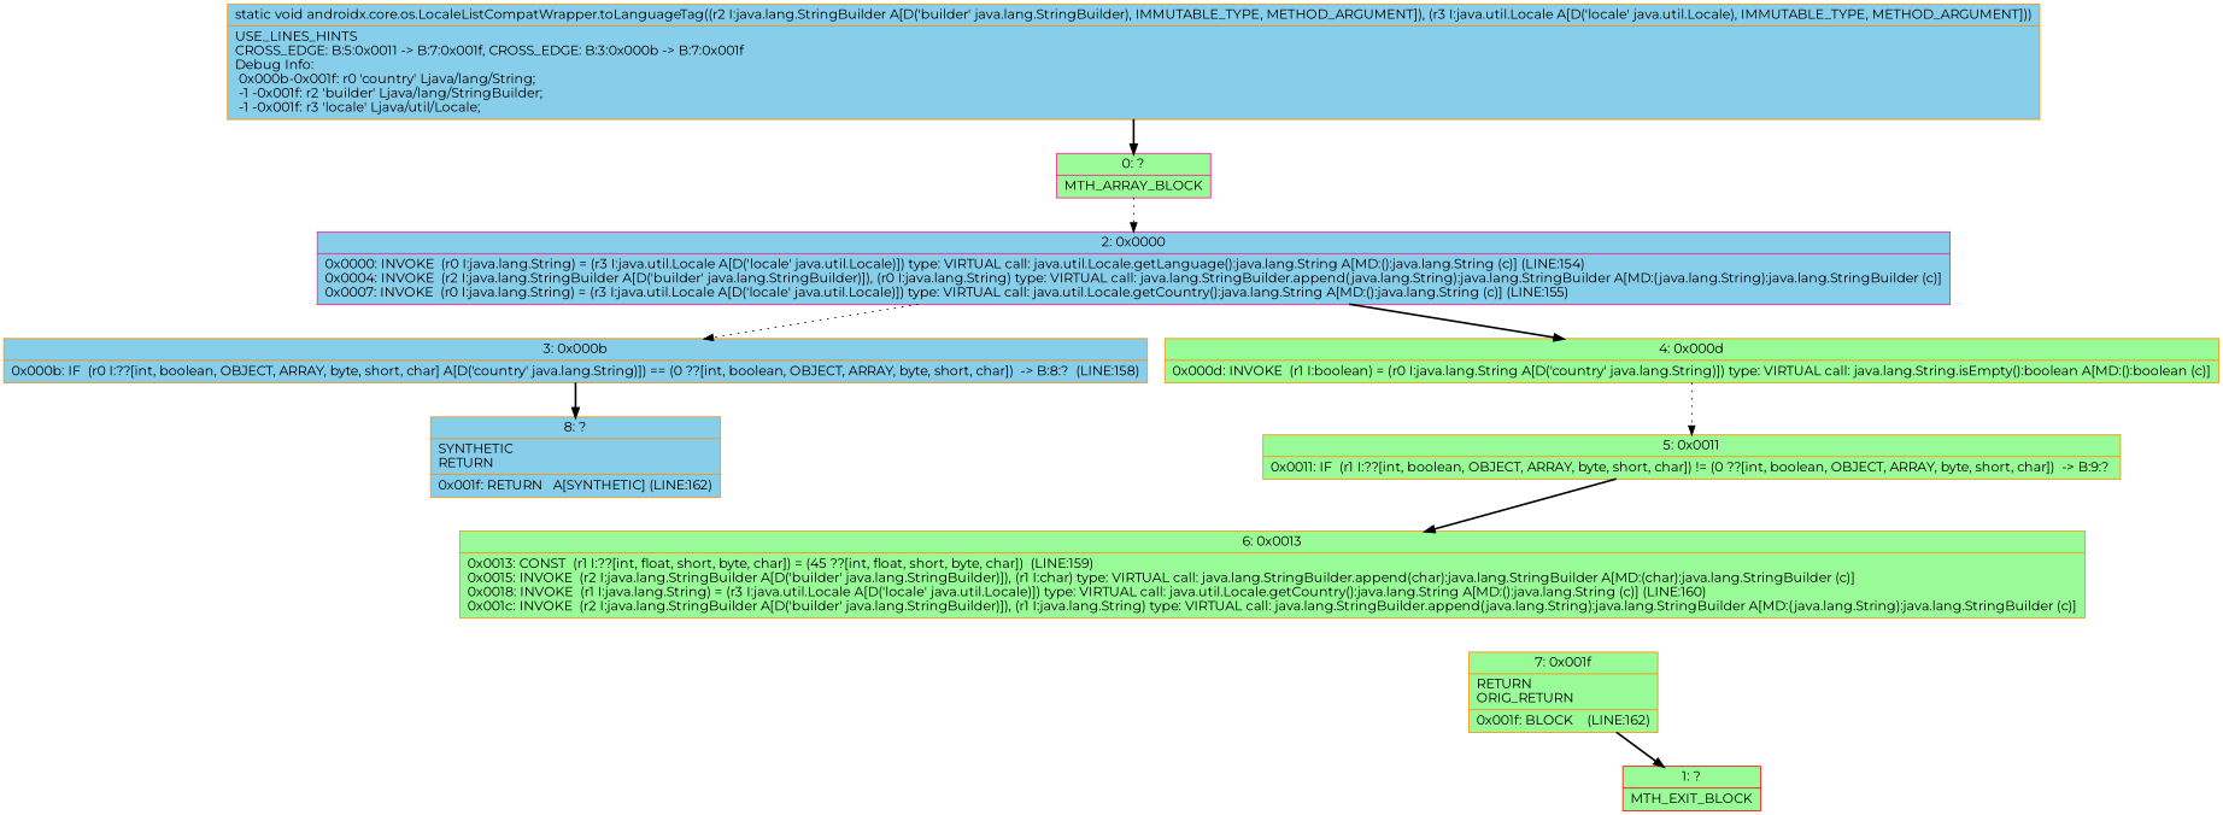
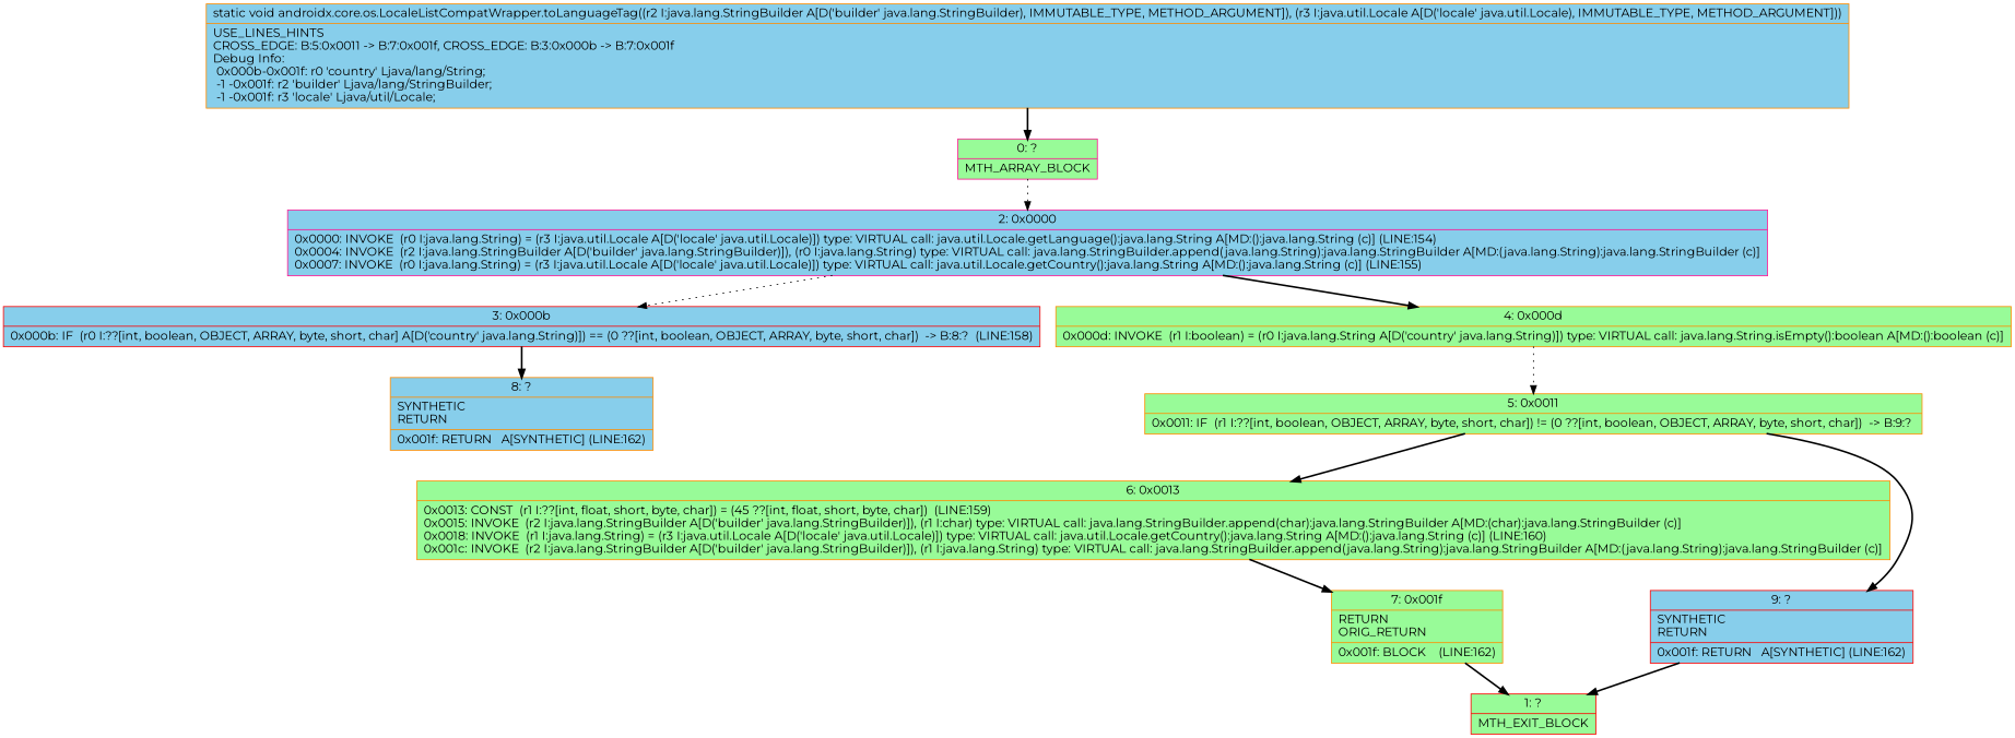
  digraph {
    fontname=Montserrat
    node [color=darkorange fillcolor=palegreen fontname=Montserrat shape=record style=filled]
    edge [fontname=Montserrat style=bold]
    n1 [color=deeppink label="{0\:\ ?|MTH_ARRAY_BLOCK\l}"]
    n2 [color=deeppink fillcolor=skyblue label="{2\:\ 0x0000|0x0000: INVOKE  (r0 I:java.lang.String) = (r3 I:java.util.Locale A[D('locale' java.util.Locale)]) type: VIRTUAL call: java.util.Locale.getLanguage():java.lang.String A[MD:():java.lang.String (c)] (LINE:154)\l0x0004: INVOKE  (r2 I:java.lang.StringBuilder A[D('builder' java.lang.StringBuilder)]), (r0 I:java.lang.String) type: VIRTUAL call: java.lang.StringBuilder.append(java.lang.String):java.lang.StringBuilder A[MD:(java.lang.String):java.lang.StringBuilder (c)]\l0x0007: INVOKE  (r0 I:java.lang.String) = (r3 I:java.util.Locale A[D('locale' java.util.Locale)]) type: VIRTUAL call: java.util.Locale.getCountry():java.lang.String A[MD:():java.lang.String (c)] (LINE:155)\l}"]
-   n3 [fillcolor=skyblue label="{3\:\ 0x000b|0x000b: IF  (r0 I:??[int, boolean, OBJECT, ARRAY, byte, short, char] A[D('country' java.lang.String)]) == (0 ??[int, boolean, OBJECT, ARRAY, byte, short, char])  \-\> B:8:?  (LINE:158)\l}"]
+   n3 [color=red fillcolor=skyblue label="{3\:\ 0x000b|0x000b: IF  (r0 I:??[int, boolean, OBJECT, ARRAY, byte, short, char] A[D('country' java.lang.String)]) == (0 ??[int, boolean, OBJECT, ARRAY, byte, short, char])  \-\> B:8:?  (LINE:158)\l}"]
    n4 [label="{4\:\ 0x000d|0x000d: INVOKE  (r1 I:boolean) = (r0 I:java.lang.String A[D('country' java.lang.String)]) type: VIRTUAL call: java.lang.String.isEmpty():boolean A[MD:():boolean (c)]\l}"]
    n5 [fillcolor=skyblue label="{8\:\ ?|SYNTHETIC\lRETURN\l|0x001f: RETURN   A[SYNTHETIC] (LINE:162)\l}"]
    n6 [label="{5\:\ 0x0011|0x0011: IF  (r1 I:??[int, boolean, OBJECT, ARRAY, byte, short, char]) != (0 ??[int, boolean, OBJECT, ARRAY, byte, short, char])  \-\> B:9:? \l}"]
    n7 [label="{6\:\ 0x0013|0x0013: CONST  (r1 I:??[int, float, short, byte, char]) = (45 ??[int, float, short, byte, char])  (LINE:159)\l0x0015: INVOKE  (r2 I:java.lang.StringBuilder A[D('builder' java.lang.StringBuilder)]), (r1 I:char) type: VIRTUAL call: java.lang.StringBuilder.append(char):java.lang.StringBuilder A[MD:(char):java.lang.StringBuilder (c)]\l0x0018: INVOKE  (r1 I:java.lang.String) = (r3 I:java.util.Locale A[D('locale' java.util.Locale)]) type: VIRTUAL call: java.util.Locale.getCountry():java.lang.String A[MD:():java.lang.String (c)] (LINE:160)\l0x001c: INVOKE  (r2 I:java.lang.StringBuilder A[D('builder' java.lang.StringBuilder)]), (r1 I:java.lang.String) type: VIRTUAL call: java.lang.StringBuilder.append(java.lang.String):java.lang.StringBuilder A[MD:(java.lang.String):java.lang.StringBuilder (c)]\l}"]
+   n8 [color=red fillcolor=skyblue label="{9\:\ ?|SYNTHETIC\lRETURN\l|0x001f: RETURN   A[SYNTHETIC] (LINE:162)\l}"]
    n9 [label="{7\:\ 0x001f|RETURN\lORIG_RETURN\l|0x001f: BLOCK    (LINE:162)\l}"]
    n10 [color=red label="{1\:\ ?|MTH_EXIT_BLOCK\l}"]
    n11 [fillcolor=skyblue label="{static void androidx.core.os.LocaleListCompatWrapper.toLanguageTag((r2 I:java.lang.StringBuilder A[D('builder' java.lang.StringBuilder), IMMUTABLE_TYPE, METHOD_ARGUMENT]), (r3 I:java.util.Locale A[D('locale' java.util.Locale), IMMUTABLE_TYPE, METHOD_ARGUMENT]))  | USE_LINES_HINTS\lCROSS_EDGE: B:5:0x0011 \-\> B:7:0x001f, CROSS_EDGE: B:3:0x000b \-\> B:7:0x001f\lDebug Info:\l  0x000b\-0x001f: r0 'country' Ljava\/lang\/String;\l  \-1 \-0x001f: r2 'builder' Ljava\/lang\/StringBuilder;\l  \-1 \-0x001f: r3 'locale' Ljava\/util\/Locale;\l}"]
    n1 -> n2 [style=dotted]
    n2 -> n3 [style=dotted]
    n2 -> n4
    n3 -> n5
    n4 -> n6 [style=dotted]
    n6 -> n7
+   n6 -> n8
+   n7 -> n9
+   n8 -> n10
    n9 -> n10
    n11 -> n1
  }
